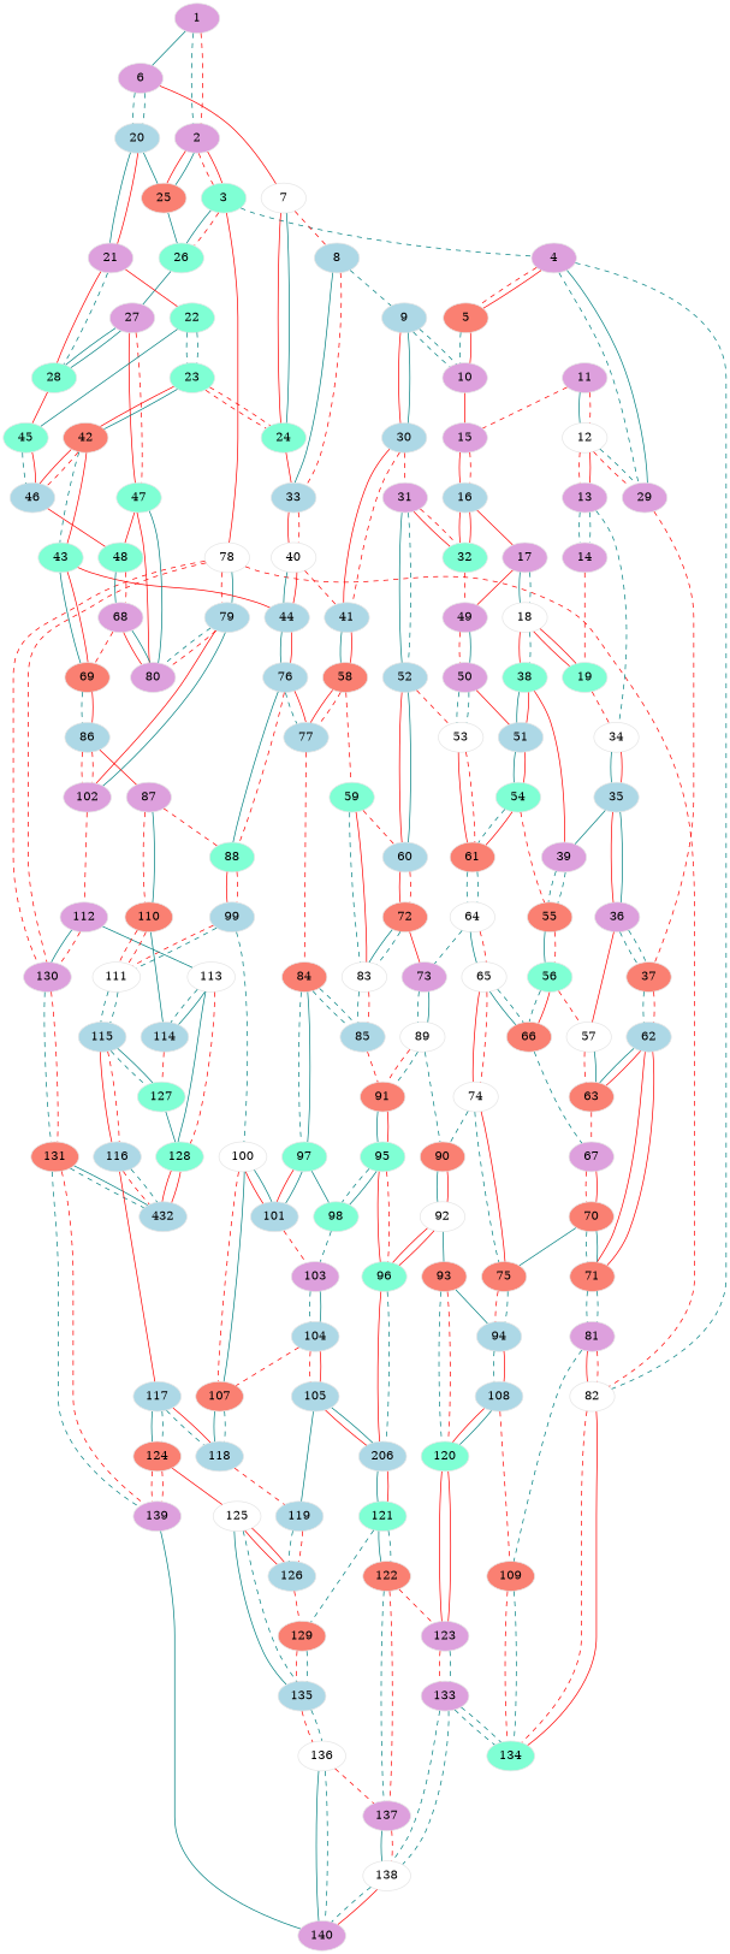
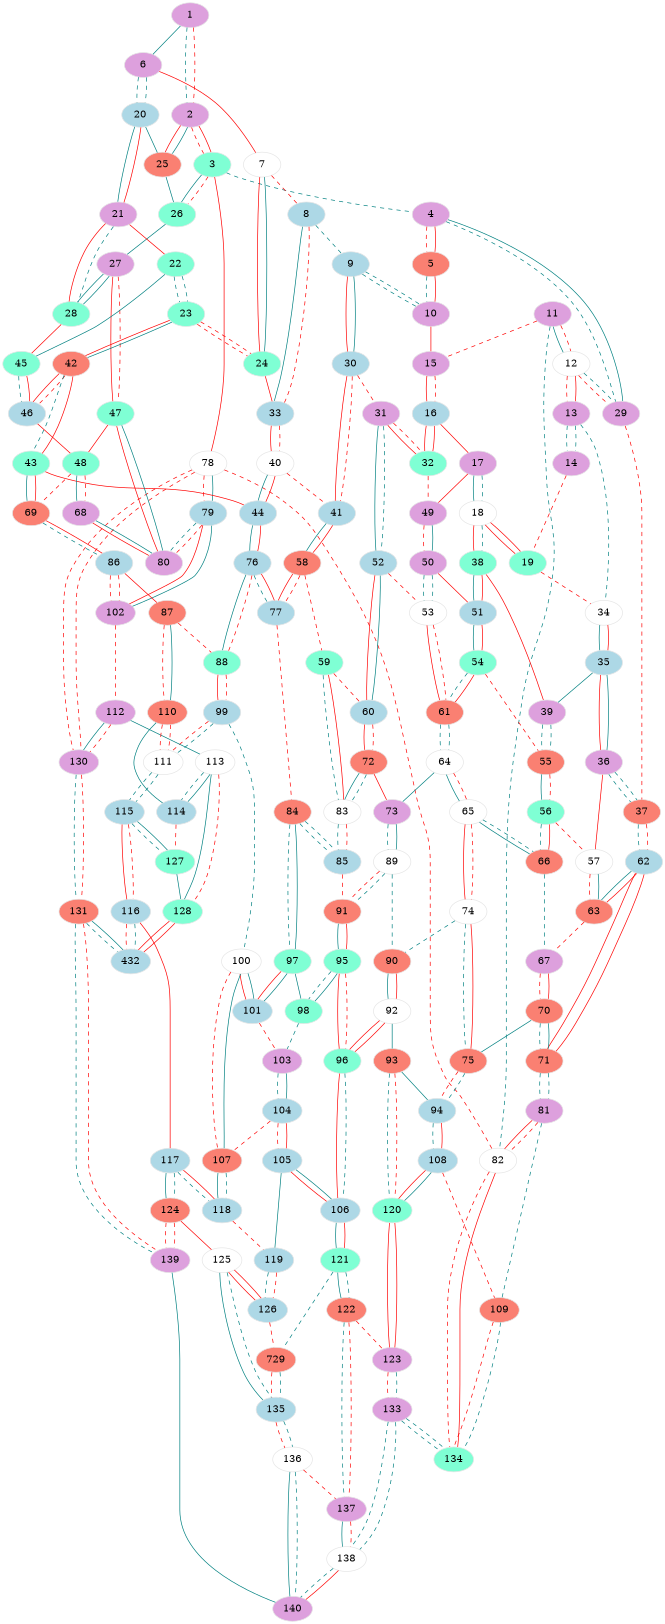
  graph {
    node [color=gray90 fillcolor=lightblue style=filled]
    edge [color=red style=dashed]
    1 [fillcolor=plum]
    2 [fillcolor=plum]
    6 [fillcolor=plum]
    3 [fillcolor=aquamarine]
    25 [fillcolor=salmon]
    7 [fillcolor=white]
    20
    4 [fillcolor=plum]
    26 [fillcolor=aquamarine]
    78 [fillcolor=white]
    5 [fillcolor=salmon]
    29 [fillcolor=plum]
    82 [fillcolor=white]
    27 [fillcolor=plum]
    79
    130 [fillcolor=plum]
    10 [fillcolor=plum]
    37 [fillcolor=salmon]
    134 [fillcolor=aquamarine]
    15 [fillcolor=plum]
    8
    24 [fillcolor=aquamarine]
    21 [fillcolor=plum]
    9
    33
    30
    40 [fillcolor=white]
    31 [fillcolor=plum]
    41
    16
    11 [fillcolor=plum]
    12 [fillcolor=white]
    13 [fillcolor=plum]
    14 [fillcolor=plum]
    34 [fillcolor=white]
    19 [fillcolor=aquamarine]
    35
    17 [fillcolor=plum]
    32 [fillcolor=aquamarine]
    18 [fillcolor=white]
    49 [fillcolor=plum]
    38 [fillcolor=aquamarine]
    50 [fillcolor=plum]
    39 [fillcolor=plum]
    51
    22 [fillcolor=aquamarine]
    28 [fillcolor=aquamarine]
    23 [fillcolor=aquamarine]
    45 [fillcolor=aquamarine]
    42 [fillcolor=salmon]
    46
    43 [fillcolor=aquamarine]
    47 [fillcolor=aquamarine]
    48 [fillcolor=aquamarine]
    80 [fillcolor=plum]
    62
    52
    58 [fillcolor=salmon]
    53 [fillcolor=white]
    60
    44
    36 [fillcolor=plum]
    57 [fillcolor=white]
    55 [fillcolor=salmon]
    63 [fillcolor=salmon]
    71 [fillcolor=salmon]
    54 [fillcolor=aquamarine]
    56 [fillcolor=aquamarine]
    76
    59 [fillcolor=aquamarine]
    77
    69 [fillcolor=salmon]
    86
    88 [fillcolor=aquamarine]
    68 [fillcolor=plum]
    61 [fillcolor=salmon]
    72 [fillcolor=salmon]
    64 [fillcolor=white]
    66 [fillcolor=salmon]
    67 [fillcolor=plum]
    83 [fillcolor=white]
    84 [fillcolor=salmon]
    85
    73 [fillcolor=plum]
    65 [fillcolor=white]
    81 [fillcolor=plum]
    70 [fillcolor=salmon]
    74 [fillcolor=white]
    89 [fillcolor=white]
    75 [fillcolor=salmon]
    90 [fillcolor=salmon]
    102 [fillcolor=plum]
-   87 [fillcolor=plum]
+   87 [fillcolor=salmon]
    94
    109 [fillcolor=salmon]
    91 [fillcolor=salmon]
    92 [fillcolor=white]
    108
    99
    97 [fillcolor=aquamarine]
    131 [fillcolor=salmon]
    112 [fillcolor=plum]
    98 [fillcolor=aquamarine]
    101
    95 [fillcolor=aquamarine]
    110 [fillcolor=salmon]
    111 [fillcolor=white]
    114
    100 [fillcolor=white]
    93 [fillcolor=salmon]
    96 [fillcolor=aquamarine]
    120 [fillcolor=aquamarine]
-   106 [label=206]
+   106
    123 [fillcolor=plum]
    103 [fillcolor=plum]
    121 [fillcolor=aquamarine]
    104
    107 [fillcolor=salmon]
    115
    118
    113 [fillcolor=white]
    105
    119
    126
    122 [fillcolor=salmon]
-   129 [fillcolor=salmon]
+   129 [fillcolor=salmon label=729]
    127 [fillcolor=aquamarine]
    116
    128 [fillcolor=aquamarine]
    n130 [label=432]
    117
    124 [fillcolor=salmon]
    125 [fillcolor=white]
    139 [fillcolor=plum]
    133 [fillcolor=plum]
    137 [fillcolor=plum]
    135
    138 [fillcolor=white]
    140 [fillcolor=plum]
    136 [fillcolor=white]
    1 -- 2 [color=teal]
    1 -- 2
    1 -- 6 [color=teal style=solid]
    2 -- 3
    2 -- 3 [style=solid]
    2 -- 25 [style=solid]
    2 -- 25 [color=teal style=solid]
    6 -- 7 [style=solid]
    6 -- 20 [color=teal]
    6 -- 20 [color=teal]
    3 -- 4 [color=teal]
    3 -- 26 [color=teal style=solid]
    3 -- 26
    3 -- 78 [style=solid]
    25 -- 26 [color=teal style=solid]
    7 -- 8
    7 -- 24 [style=solid]
    7 -- 24 [color=teal style=solid]
    20 -- 25 [color=teal style=solid]
    20 -- 21 [color=teal style=solid]
    20 -- 21 [style=solid]
    4 -- 5
    4 -- 5 [style=solid]
    4 -- 29 [color=teal]
    4 -- 29 [color=teal style=solid]
-   4 -- 82 [color=teal]
+   11 -- 82 [color=teal]
    26 -- 27 [color=teal style=solid]
    78 -- 82
    78 -- 79
    78 -- 79 [color=teal style=solid]
    78 -- 130
    78 -- 130
    5 -- 10 [color=teal]
    5 -- 10 [style=solid]
    29 -- 37
    82 -- 134
    82 -- 134 [style=solid]
    27 -- 28 [color=teal style=solid]
    27 -- 28 [color=teal style=solid]
    27 -- 47 [style=solid]
    27 -- 47
    79 -- 80 [color=teal]
    79 -- 80
    79 -- 102 [style=solid]
    79 -- 102 [color=teal style=solid]
    130 -- 131 [color=teal]
    130 -- 131
    10 -- 15 [style=solid]
    37 -- 62 [color=teal]
    37 -- 62
    15 -- 16 [style=solid]
    15 -- 16
    8 -- 9 [color=teal]
    8 -- 33 [color=teal style=solid]
    8 -- 33
    24 -- 33 [style=solid]
    21 -- 22 [style=solid]
    21 -- 28 [style=solid]
    21 -- 28 [color=teal]
    9 -- 10 [color=teal]
    9 -- 10 [color=teal]
    9 -- 30 [style=solid]
    9 -- 30 [color=teal style=solid]
    33 -- 40 [style=solid]
    33 -- 40
    30 -- 31
    30 -- 41 [style=solid]
    30 -- 41
    40 -- 41
    40 -- 44 [color=teal style=solid]
    40 -- 44 [style=solid]
    31 -- 32 [style=solid]
    31 -- 32
    31 -- 52 [color=teal style=solid]
    31 -- 52 [color=teal]
    41 -- 58 [color=teal style=solid]
    41 -- 58 [style=solid]
    16 -- 17 [style=solid]
    16 -- 32 [style=solid]
    16 -- 32 [style=solid]
    11 -- 15
    11 -- 12 [color=teal style=solid]
    11 -- 12
    12 -- 29
    12 -- 29 [color=teal]
    12 -- 13
    12 -- 13 [style=solid]
    13 -- 14 [color=teal]
    13 -- 14 [color=teal]
    13 -- 34 [color=teal]
    14 -- 19
    34 -- 35 [color=teal style=solid]
    34 -- 35 [style=solid]
    19 -- 34
    35 -- 39 [color=teal style=solid]
    35 -- 36 [style=solid]
    35 -- 36 [color=teal style=solid]
    17 -- 18 [color=teal style=solid]
    17 -- 18 [color=teal]
    17 -- 49 [style=solid]
    32 -- 49
    18 -- 19 [style=solid]
    18 -- 19 [style=solid]
    18 -- 38 [style=solid]
    18 -- 38 [color=teal]
    49 -- 50
    49 -- 50 [color=teal style=solid]
    38 -- 39 [style=solid]
    38 -- 51 [color=teal style=solid]
    38 -- 51 [style=solid]
    50 -- 51 [style=solid]
    50 -- 53 [color=teal]
    50 -- 53 [color=teal]
    39 -- 55 [color=teal]
    39 -- 55 [color=teal]
    51 -- 54 [color=teal style=solid]
    51 -- 54 [style=solid]
    22 -- 23 [color=teal]
    22 -- 23 [color=teal]
    22 -- 45 [color=teal style=solid]
    28 -- 45 [style=solid]
    23 -- 24
    23 -- 24
    23 -- 42 [style=solid]
    23 -- 42 [color=teal style=solid]
    45 -- 46 [color=teal]
    45 -- 46 [style=solid]
    42 -- 46 [style=solid]
    42 -- 46
    42 -- 43 [color=teal]
    42 -- 43 [style=solid]
    46 -- 48 [style=solid]
    43 -- 44 [style=solid]
    43 -- 69 [color=teal style=solid]
    43 -- 69 [style=solid]
    47 -- 48 [style=solid]
    47 -- 80 [style=solid]
    47 -- 80 [color=teal style=solid]
    48 -- 68 [color=teal style=solid]
    48 -- 68
    62 -- 63 [color=teal style=solid]
    62 -- 63 [style=solid]
    62 -- 71 [style=solid]
    62 -- 71 [style=solid]
    52 -- 53
    52 -- 60 [style=solid]
    52 -- 60 [color=teal style=solid]
    58 -- 59
    58 -- 77 [style=solid]
    58 -- 77
    53 -- 61 [style=solid]
    53 -- 61
    60 -- 72 [style=solid]
    60 -- 72
    44 -- 76 [color=teal style=solid]
    44 -- 76 [style=solid]
    36 -- 37 [color=teal]
    36 -- 37 [color=teal]
    36 -- 57 [style=solid]
    57 -- 63
    57 -- 63 [color=teal style=solid]
    55 -- 56 [color=teal style=solid]
    55 -- 56
    63 -- 67
    71 -- 81 [color=teal]
    71 -- 81 [color=teal]
    54 -- 55
    54 -- 61 [color=teal]
    54 -- 61 [style=solid]
    56 -- 57
    56 -- 66 [color=teal]
    56 -- 66 [style=solid]
    76 -- 77 [color=teal]
    76 -- 77 [style=solid]
    76 -- 88 [color=teal style=solid]
    76 -- 88
    59 -- 60
    59 -- 83 [color=teal]
    59 -- 83 [style=solid]
    77 -- 84
    69 -- 86 [color=teal]
    69 -- 86 [style=solid]
    86 -- 102
    86 -- 102
    86 -- 87 [style=solid]
    88 -- 99 [style=solid]
    88 -- 99
    68 -- 80 [style=solid]
    68 -- 80 [color=teal style=solid]
-   68 -- 69
+   48 -- 69
    61 -- 64 [color=teal]
    61 -- 64 [color=teal]
    72 -- 83 [color=teal style=solid]
    72 -- 83 [color=teal]
    72 -- 73 [style=solid]
-   64 -- 73 [color=teal]
+   64 -- 73 [color=teal style=solid]
    64 -- 65 [color=teal style=solid]
    64 -- 65
    66 -- 67 [color=teal]
    67 -- 70
    67 -- 70 [style=solid]
    83 -- 85 [color=teal]
    83 -- 85
    84 -- 85 [color=teal]
    84 -- 85 [color=teal]
    84 -- 97 [color=teal]
    84 -- 97 [color=teal style=solid]
    85 -- 91
    73 -- 89 [color=teal]
    73 -- 89 [color=teal style=solid]
    65 -- 66 [color=teal style=solid]
    65 -- 66 [color=teal]
    65 -- 74 [style=solid]
    65 -- 74
    81 -- 82 [style=solid]
    81 -- 82
    81 -- 109 [color=teal]
    70 -- 71 [color=teal]
    70 -- 71 [color=teal style=solid]
    70 -- 75 [color=teal style=solid]
    74 -- 75 [color=teal]
    74 -- 75 [style=solid]
    74 -- 90 [color=teal]
    89 -- 90 [color=teal]
    89 -- 91
    89 -- 91 [color=teal]
    75 -- 94
    75 -- 94 [color=teal]
    90 -- 92 [color=teal style=solid]
    90 -- 92 [style=solid]
    102 -- 112
    87 -- 88
    87 -- 110
    87 -- 110 [color=teal style=solid]
    94 -- 108 [color=teal]
    94 -- 108 [style=solid]
    109 -- 134
    109 -- 134 [color=teal]
    91 -- 95 [color=teal style=solid]
    91 -- 95 [style=solid]
    92 -- 93 [color=teal style=solid]
    92 -- 96 [style=solid]
    92 -- 96 [style=solid]
    108 -- 109
    108 -- 120 [style=solid]
    108 -- 120 [color=teal style=solid]
    99 -- 111
    99 -- 111 [color=teal]
    99 -- 100 [color=teal]
    97 -- 98 [color=teal style=solid]
    97 -- 101 [style=solid]
    97 -- 101 [color=teal style=solid]
    131 -- n130 [color=teal]
    131 -- n130 [color=teal style=solid]
    131 -- 139 [color=teal]
    131 -- 139
    112 -- 130 [color=teal style=solid]
    112 -- 130
    112 -- 113 [color=teal style=solid]
    98 -- 103 [color=teal]
    101 -- 103
    95 -- 98 [color=teal]
    95 -- 98 [color=teal style=solid]
    95 -- 96 [style=solid]
    95 -- 96
    110 -- 111
    110 -- 111
    110 -- 114 [color=teal style=solid]
    111 -- 115 [color=teal]
    111 -- 115 [color=teal]
    114 -- 127
    100 -- 101 [style=solid]
    100 -- 101 [color=teal style=solid]
    100 -- 107
    100 -- 107 [color=teal style=solid]
    93 -- 94 [color=teal style=solid]
    93 -- 120 [color=teal]
    93 -- 120
    96 -- 106 [style=solid]
    96 -- 106 [color=teal]
    120 -- 123 [style=solid]
    120 -- 123 [style=solid]
    106 -- 121 [color=teal style=solid]
    106 -- 121 [style=solid]
    123 -- 133
    123 -- 133 [color=teal]
    103 -- 104 [color=teal]
    103 -- 104 [color=teal style=solid]
    121 -- 122 [color=teal style=solid]
    121 -- 122 [color=teal]
    121 -- 129 [color=teal]
    104 -- 107
    104 -- 105
    104 -- 105 [style=solid]
    107 -- 118 [color=teal style=solid]
    107 -- 118 [color=teal]
    115 -- 127 [color=teal]
    115 -- 127 [color=teal style=solid]
    115 -- 116 [style=solid]
    115 -- 116
    118 -- 119
    113 -- 114 [color=teal]
    113 -- 114 [color=teal style=solid]
    113 -- 128 [color=teal style=solid]
    113 -- 128
    105 -- 106 [style=solid]
    105 -- 106 [color=teal style=solid]
    105 -- 119 [color=teal style=solid]
    119 -- 126 [color=teal]
    119 -- 126
    126 -- 129
    122 -- 123
    122 -- 137 [color=teal]
    122 -- 137
    129 -- 135
    129 -- 135 [color=teal]
    127 -- 128 [color=teal style=solid]
    116 -- n130
    116 -- n130 [color=teal]
    116 -- 117 [style=solid]
    128 -- n130 [style=solid]
    128 -- n130 [style=solid]
    117 -- 118 [color=teal]
    117 -- 118 [style=solid]
    117 -- 124 [color=teal style=solid]
    117 -- 124 [color=teal]
    124 -- 125 [style=solid]
    124 -- 139
    124 -- 139
    125 -- 126 [style=solid]
    125 -- 126 [style=solid]
    125 -- 135 [color=teal style=solid]
    125 -- 135 [color=teal]
    139 -- 140 [color=teal style=solid]
    133 -- 134 [color=teal]
    133 -- 134 [color=teal]
    133 -- 138 [color=teal]
    133 -- 138 [color=teal]
    137 -- 138 [color=teal style=solid]
    137 -- 138
    135 -- 136
    135 -- 136 [color=teal]
    138 -- 140 [color=teal]
    138 -- 140 [style=solid]
    136 -- 137
    136 -- 140 [color=teal style=solid]
    136 -- 140 [color=teal]
  }
